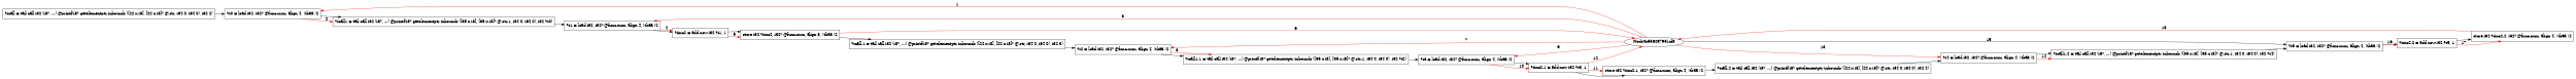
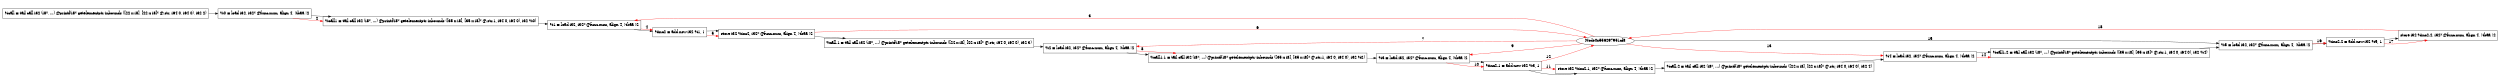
  digraph {
    rankdir=LR
    node [shape=record]
    n1 [label="  %call = tail call i32 (i8*, ...) @printf(i8* getelementptr inbounds ([22 x i8], [22 x i8]* @.str, i64 0, i64 0), i32 2)"]
    n2 [label="  %0 = load i32, i32* @func.num, align 4, !tbaa !2"]
    n3 [label="  %call1 = tail call i32 (i8*, ...) @printf(i8* getelementptr inbounds ([35 x i8], [35 x i8]* @.str.1, i64 0, i64 0), i32 %0)"]
    n4 [label="  %1 = load i32, i32* @func.num, align 4, !tbaa !2"]
    n5 [label="  %inc2 = add nsw i32 %1, 1"]
-   n6 [label="store i32 %inc2, i32* @func.num, align 8, !tbaa !2"]
+   n6 [label="  store i32 %inc2, i32* @func.num, align 4, !tbaa !2"]
    n7 [label="  %call.1 = tail call i32 (i8*, ...) @printf(i8* getelementptr inbounds ([22 x i8], [22 x i8]* @.str, i64 0, i64 0), i32 3)"]
    Node0x556297951cf8 [shape=""]
    n9 [label="  %2 = load i32, i32* @func.num, align 4, !tbaa !2"]
    n10 [label="  %3 = load i32, i32* @func.num, align 4, !tbaa !2"]
    n11 [label="  %4 = load i32, i32* @func.num, align 4, !tbaa !2"]
    n12 [label="  %5 = load i32, i32* @func.num, align 4, !tbaa !2"]
    n13 [label="  %call1.1 = tail call i32 (i8*, ...) @printf(i8* getelementptr inbounds ([35 x i8], [35 x i8]* @.str.1, i64 0, i64 0), i32 %2)"]
    n14 [label="  %inc2.1 = add nsw i32 %3, 1"]
    n15 [label="  store i32 %inc2.1, i32* @func.num, align 4, !tbaa !2"]
    n16 [label="  %call.2 = tail call i32 (i8*, ...) @printf(i8* getelementptr inbounds ([22 x i8], [22 x i8]* @.str, i64 0, i64 0), i32 4)"]
    n17 [label="  %call1.2 = tail call i32 (i8*, ...) @printf(i8* getelementptr inbounds ([35 x i8], [35 x i8]* @.str.1, i64 0, i64 0), i32 %4)"]
    n18 [label="  %inc2.2 = add nsw i32 %5, 1"]
    n19 [label="  store i32 %inc2.2, i32* @func.num, align 4, !tbaa !2"]
    n1 -> n2
    n2 -> n3
    n2 -> n3 [color=red label=2]
    n3 -> n4
    n4 -> n5
    n4 -> n5 [color=red label=4]
    n5 -> n6
    n5 -> n6 [color=red label=5]
    n6 -> n7
    n6 -> Node0x556297951cf8 [color=red label=6]
    n7 -> n9
-   Node0x556297951cf8 -> n2 [color=red label=1]
    Node0x556297951cf8 -> n4 [color=red label=3]
    Node0x556297951cf8 -> n9 [color=red label=7]
    Node0x556297951cf8 -> n10 [color=red label=9]
    Node0x556297951cf8 -> n11 [color=red label=13]
    Node0x556297951cf8 -> n12 [color=black label=15]
    n9 -> n13
    n9 -> n13 [color=red label=8]
    n10 -> n14
    n10 -> n14 [color=red label=10]
    n11 -> n17
    n11 -> n17 [color=red label=14]
    n12 -> n18
    n12 -> n18 [color=red label=16]
    n13 -> n10
    n14 -> Node0x556297951cf8 [color=red label=12]
    n14 -> n15
    n14 -> n15 [color=red label=11]
    n15 -> n16
    n16 -> n11
    n17 -> n12
    n18 -> n19
    n18 -> n19 [color=red label=17]
    n19 -> Node0x556297951cf8 [color=red label=18]
  }
